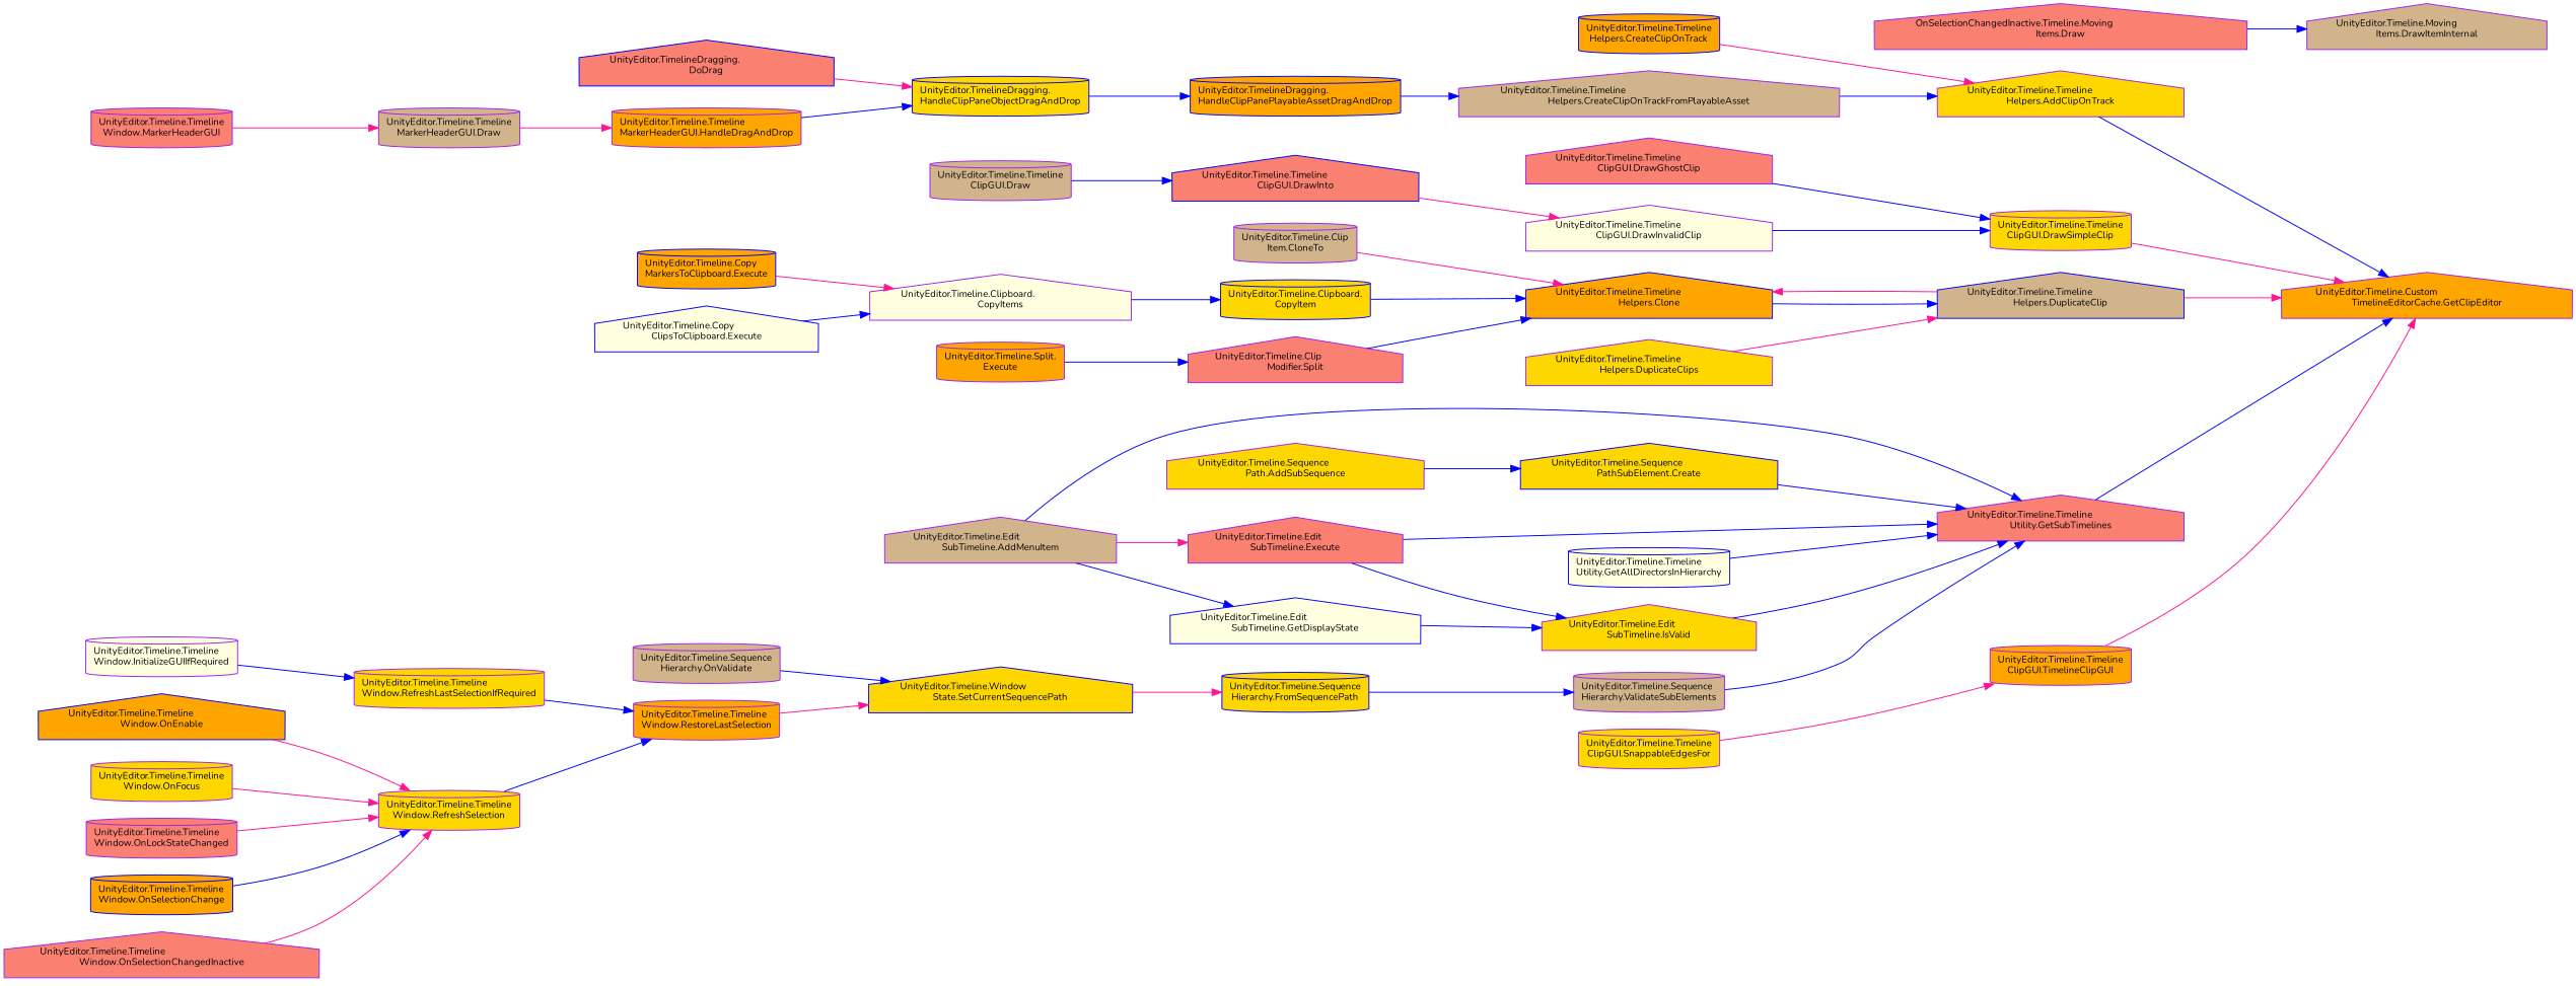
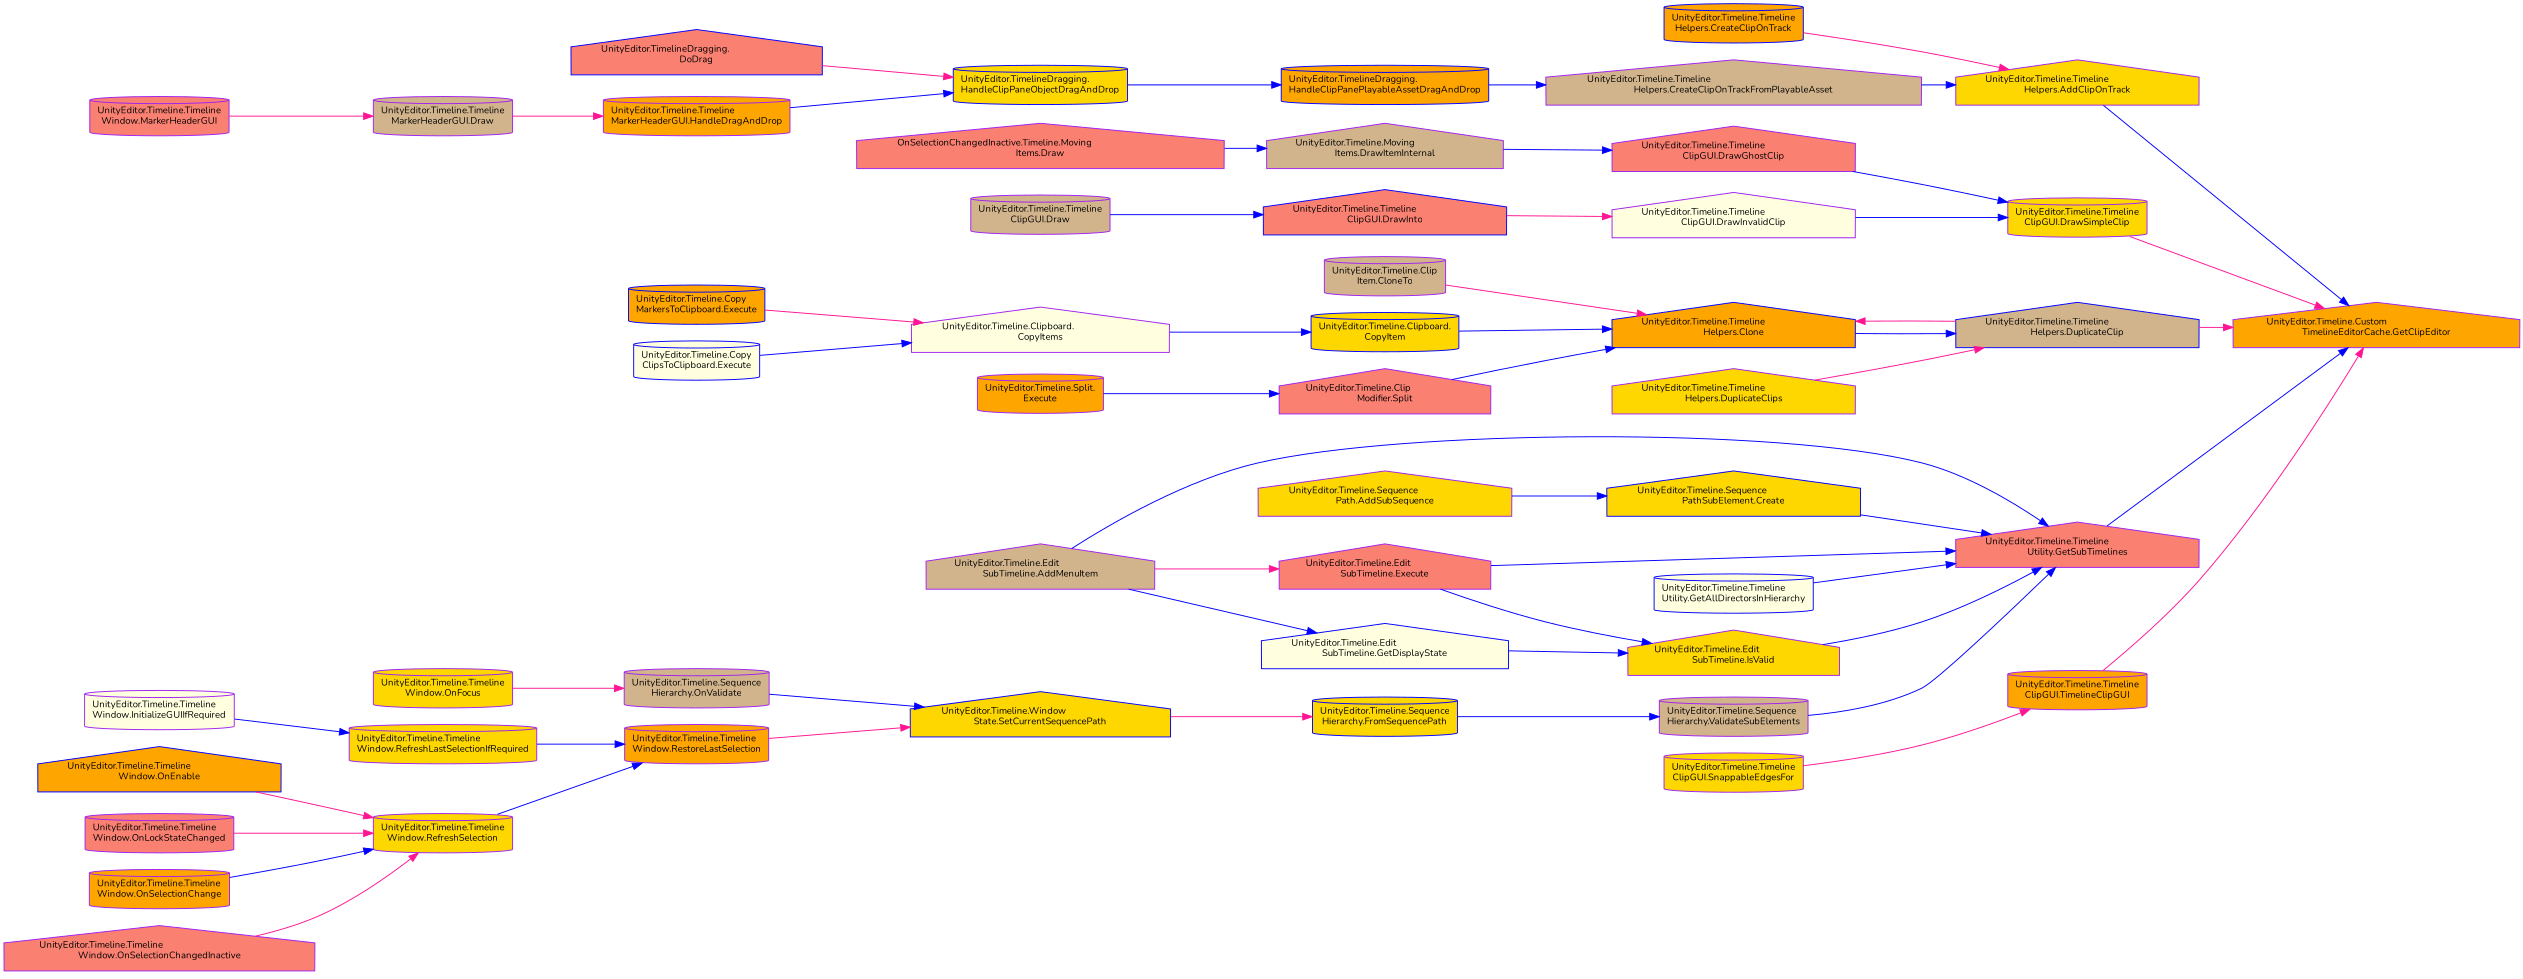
  digraph {
    fontname=Nunito
    rankdir=RL
    node [color=purple fillcolor=gold fontname=Nunito fontsize=10 shape=house style=filled]
    edge [color=blue dir=back fontname=Nunito fontsize=10 labelfontname=Helvetica labelfontsize=10 style=solid]
    n1 [fillcolor=orange fontcolor=black height=0.2 label="UnityEditor.Timeline.Custom\lTimelineEditorCache.GetClipEditor" width=0.4]
    n2 [height=0.2 label="UnityEditor.Timeline.Timeline\lHelpers.AddClipOnTrack" width=0.4]
    n3 [height=0.2 label="UnityEditor.Timeline.Timeline\lClipGUI.DrawSimpleClip" shape=cylinder width=0.4]
    n4 [color=blue fillcolor=tan height=0.2 label="UnityEditor.Timeline.Timeline\lHelpers.DuplicateClip" width=0.4]
    n5 [fillcolor=salmon height=0.2 label="UnityEditor.Timeline.Timeline\lUtility.GetSubTimelines" width=0.4]
    n6 [fillcolor=orange height=0.2 label="UnityEditor.Timeline.Timeline\lClipGUI.TimelineClipGUI" shape=cylinder width=0.4]
    n7 [color=blue fillcolor=orange height=0.2 label="UnityEditor.Timeline.Timeline\lHelpers.CreateClipOnTrack" shape=cylinder width=0.4]
    n8 [fillcolor=tan height=0.2 label="UnityEditor.Timeline.Timeline\lHelpers.CreateClipOnTrackFromPlayableAsset" width=0.4]
    n9 [fillcolor=salmon height=0.2 label="UnityEditor.Timeline.Timeline\lClipGUI.DrawGhostClip" width=0.4]
    n10 [fillcolor=lightyellow height=0.2 label="UnityEditor.Timeline.Timeline\lClipGUI.DrawInvalidClip" width=0.4]
    n11 [color=blue fillcolor=orange height=0.2 label="UnityEditor.Timeline.Timeline\lHelpers.Clone" width=0.4]
    n12 [height=0.2 label="UnityEditor.Timeline.Timeline\lHelpers.DuplicateClips" width=0.4]
    n13 [fillcolor=tan height=0.2 label="UnityEditor.Timeline.Edit\lSubTimeline.AddMenuItem" width=0.4]
    n14 [color=blue height=0.2 label="UnityEditor.Timeline.Sequence\lPathSubElement.Create" width=0.4]
    n15 [fillcolor=salmon height=0.2 label="UnityEditor.Timeline.Edit\lSubTimeline.Execute" width=0.4]
    n16 [color=blue fillcolor=lightyellow height=0.2 label="UnityEditor.Timeline.Timeline\lUtility.GetAllDirectorsInHierarchy" shape=cylinder width=0.4]
    n17 [height=0.2 label="UnityEditor.Timeline.Edit\lSubTimeline.IsValid" width=0.4]
    n18 [fillcolor=tan height=0.2 label="UnityEditor.Timeline.Sequence\lHierarchy.ValidateSubElements" shape=cylinder width=0.4]
    n19 [height=0.2 label="UnityEditor.Timeline.Timeline\lClipGUI.SnappableEdgesFor" shape=cylinder width=0.4]
    n20 [color=blue fillcolor=orange height=0.2 label="UnityEditor.TimelineDragging.\lHandleClipPanePlayableAssetDragAndDrop" shape=cylinder width=0.4]
    n21 [color=blue height=0.2 label="UnityEditor.TimelineDragging.\lHandleClipPaneObjectDragAndDrop" shape=cylinder width=0.4]
    n22 [color=blue fillcolor=salmon height=0.2 label="UnityEditor.TimelineDragging.\lDoDrag" width=0.4]
    n23 [fillcolor=orange height=0.2 label="UnityEditor.Timeline.Timeline\lMarkerHeaderGUI.HandleDragAndDrop" shape=cylinder width=0.4]
    n24 [fillcolor=tan height=0.2 label="UnityEditor.Timeline.Timeline\lMarkerHeaderGUI.Draw" shape=cylinder width=0.4]
    n25 [fillcolor=salmon height=0.2 label="UnityEditor.Timeline.Timeline\lWindow.MarkerHeaderGUI" shape=cylinder width=0.4]
    n26 [fillcolor=tan height=0.2 label="UnityEditor.Timeline.Moving\lItems.DrawItemInternal" width=0.4]
    n27 [color=blue fillcolor=salmon height=0.2 label="UnityEditor.Timeline.Timeline\lClipGUI.DrawInto" width=0.4]
    n28 [fillcolor=salmon height=0.2 label="OnSelectionChangedInactive.Timeline.Moving\lItems.Draw" width=0.4]
    n29 [fillcolor=tan height=0.2 label="UnityEditor.Timeline.Timeline\lClipGUI.Draw" shape=cylinder width=0.4]
    n30 [fillcolor=tan height=0.2 label="UnityEditor.Timeline.Clip\lItem.CloneTo" shape=cylinder width=0.4]
    n31 [color=blue height=0.2 label="UnityEditor.Timeline.Clipboard.\lCopyItem" shape=cylinder width=0.4]
    n32 [fillcolor=salmon height=0.2 label="UnityEditor.Timeline.Clip\lModifier.Split" width=0.4]
    n33 [fillcolor=lightyellow height=0.2 label="UnityEditor.Timeline.Clipboard.\lCopyItems" width=0.4]
    n34 [fillcolor=orange height=0.2 label="UnityEditor.Timeline.Split.\lExecute" shape=cylinder width=0.4]
    n35 [color=blue fillcolor=orange height=0.2 label="UnityEditor.Timeline.Copy\lMarkersToClipboard.Execute" shape=cylinder width=0.4]
-   n36 [color=blue fillcolor=lightyellow height=0.2 label="UnityEditor.Timeline.Copy\lClipsToClipboard.Execute" width=0.4]
+   n36 [color=blue fillcolor=lightyellow height=0.2 label="UnityEditor.Timeline.Copy\lClipsToClipboard.Execute" shape=cylinder width=0.4]
    n37 [height=0.2 label="UnityEditor.Timeline.Sequence\lPath.AddSubSequence" width=0.4]
    n38 [color=blue fillcolor=lightyellow height=0.2 label="UnityEditor.Timeline.Edit\lSubTimeline.GetDisplayState" width=0.4]
    n39 [color=blue height=0.2 label="UnityEditor.Timeline.Sequence\lHierarchy.FromSequencePath" shape=cylinder width=0.4]
    n40 [color=blue height=0.2 label="UnityEditor.Timeline.Window\lState.SetCurrentSequencePath" width=0.4]
    n41 [fillcolor=tan height=0.2 label="UnityEditor.Timeline.Sequence\lHierarchy.OnValidate" shape=cylinder width=0.4]
    n42 [fillcolor=orange height=0.2 label="UnityEditor.Timeline.Timeline\lWindow.RestoreLastSelection" shape=cylinder width=0.4]
    n43 [height=0.2 label="UnityEditor.Timeline.Timeline\lWindow.RefreshLastSelectionIfRequired" shape=cylinder width=0.4]
    n44 [height=0.2 label="UnityEditor.Timeline.Timeline\lWindow.RefreshSelection" shape=cylinder width=0.4]
    n45 [fillcolor=lightyellow height=0.2 label="UnityEditor.Timeline.Timeline\lWindow.InitializeGUIIfRequired" shape=cylinder width=0.4]
    n46 [color=blue fillcolor=orange height=0.2 label="UnityEditor.Timeline.Timeline\lWindow.OnEnable" width=0.4]
    n47 [height=0.2 label="UnityEditor.Timeline.Timeline\lWindow.OnFocus" shape=cylinder width=0.4]
    n48 [fillcolor=salmon height=0.2 label="UnityEditor.Timeline.Timeline\lWindow.OnLockStateChanged" shape=cylinder width=0.4]
-   n49 [color=blue fillcolor=orange height=0.2 label="UnityEditor.Timeline.Timeline\lWindow.OnSelectionChange" shape=cylinder width=0.4]
+   n49 [fillcolor=orange height=0.2 label="UnityEditor.Timeline.Timeline\lWindow.OnSelectionChange" shape=cylinder width=0.4]
    n50 [fillcolor=salmon height=0.2 label="UnityEditor.Timeline.Timeline\lWindow.OnSelectionChangedInactive" width=0.4]
    n1 -> n2
    n1 -> n3 [color=deeppink]
    n1 -> n4 [color=deeppink]
    n1 -> n5
    n1 -> n6 [color=deeppink]
    n2 -> n7 [color=deeppink]
    n2 -> n8
    n3 -> n9
    n3 -> n10
    n4 -> n11
    n4 -> n12 [color=deeppink]
    n5 -> n13
    n5 -> n14
    n5 -> n15
    n5 -> n16
    n5 -> n17
    n5 -> n18
    n6 -> n19 [color=deeppink]
    n8 -> n20
+   n9 -> n26
    n10 -> n27 [color=deeppink]
    n11 -> n4 [color=deeppink]
    n11 -> n30 [color=deeppink]
    n11 -> n31
    n11 -> n32
    n14 -> n37
    n15 -> n13 [color=deeppink]
    n17 -> n15
    n17 -> n38
    n18 -> n39
    n20 -> n21
    n21 -> n22 [color=deeppink]
    n21 -> n23
    n23 -> n24 [color=deeppink]
    n24 -> n25 [color=deeppink]
    n26 -> n28
    n27 -> n29
    n31 -> n33
    n32 -> n34
    n33 -> n35 [color=deeppink]
    n33 -> n36
    n38 -> n13
    n39 -> n40 [color=deeppink]
    n40 -> n41
    n40 -> n42 [color=deeppink]
    n42 -> n43
    n42 -> n44
    n43 -> n45
    n44 -> n46 [color=deeppink]
-   n44 -> n47 [color=deeppink]
+   n41 -> n47 [color=deeppink]
    n44 -> n48 [color=deeppink]
    n44 -> n49
    n44 -> n50 [color=deeppink]
  }
